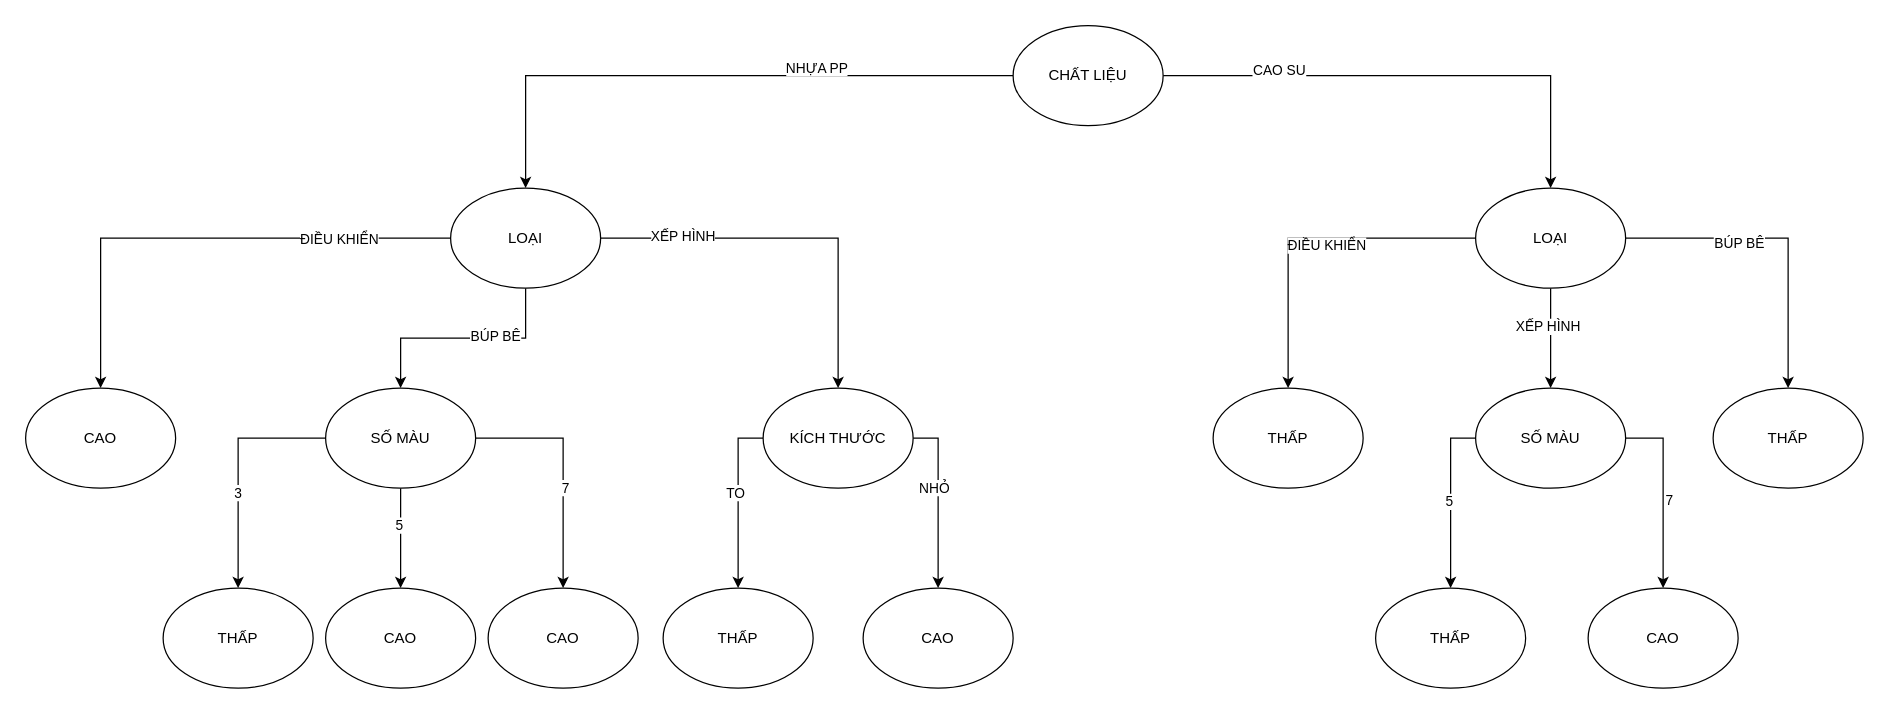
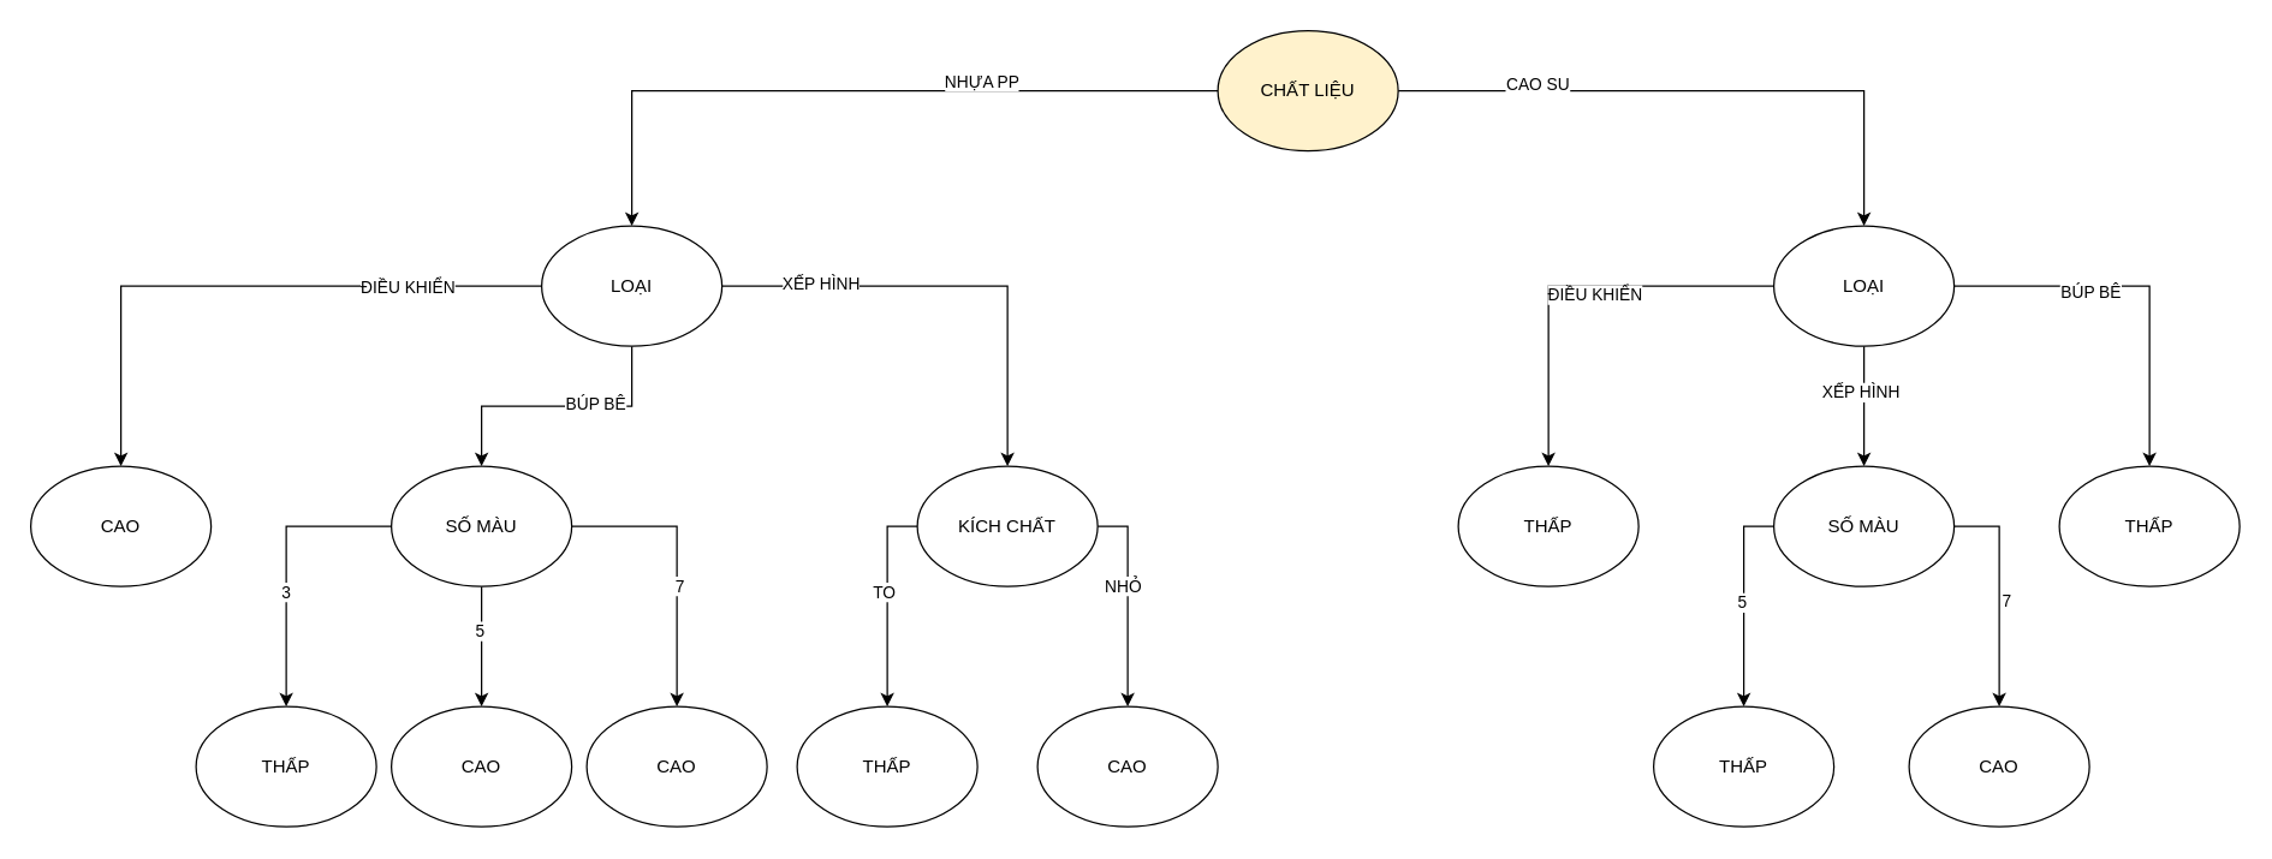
  <mxCell id="0" />
  <mxCell id="1" parent="0" />
  <mxCell id="2" style="edgeStyle=orthogonalEdgeStyle;rounded=0;orthogonalLoop=1;jettySize=auto;html=1;exitX=0;exitY=0.5;exitDx=0;exitDy=0;" parent="1" source="6" target="13" edge="1"><mxGeometry relative="1" as="geometry" /></mxCell>
  <mxCell id="3" value="NHỰA PP" style="edgeLabel;html=1;align=center;verticalAlign=middle;resizable=0;points=[];" parent="2" vertex="1" connectable="0"><mxGeometry x="-0.338" y="-7" relative="1" as="geometry"><mxPoint x="1" as="offset" /></mxGeometry></mxCell>
  <mxCell id="4" style="edgeStyle=orthogonalEdgeStyle;rounded=0;orthogonalLoop=1;jettySize=auto;html=1;exitX=1;exitY=0.5;exitDx=0;exitDy=0;entryX=0.5;entryY=0;entryDx=0;entryDy=0;" parent="1" source="6" target="38" edge="1"><mxGeometry relative="1" as="geometry" /></mxCell>
  <mxCell id="5" value="CAO SU" style="edgeLabel;html=1;align=center;verticalAlign=middle;resizable=0;points=[];" parent="4" vertex="1" connectable="0"><mxGeometry x="-0.544" y="5" relative="1" as="geometry"><mxPoint x="1" as="offset" /></mxGeometry></mxCell>
- <mxCell id="6" value="CHẤT LIỆU" style="ellipse;whiteSpace=wrap;html=1;" parent="1" vertex="1"><mxGeometry x="810" y="20" width="120" height="80" as="geometry" /></mxCell>
+ <mxCell id="6" value="CHẤT LIỆU" style="ellipse;whiteSpace=wrap;html=1;fillColor=#fff2cc;" parent="1" vertex="1"><mxGeometry x="810" y="20" width="120" height="80" as="geometry" /></mxCell>
  <mxCell id="7" style="edgeStyle=orthogonalEdgeStyle;rounded=0;orthogonalLoop=1;jettySize=auto;html=1;exitX=0;exitY=0.5;exitDx=0;exitDy=0;" parent="1" source="13" target="14" edge="1"><mxGeometry relative="1" as="geometry"><Array as="points"><mxPoint x="80" y="190" /></Array></mxGeometry></mxCell>
  <mxCell id="8" value="ĐIỀU KHIỂN" style="edgeLabel;html=1;align=center;verticalAlign=middle;resizable=0;points=[];" parent="7" vertex="1" connectable="0"><mxGeometry x="-0.543" relative="1" as="geometry"><mxPoint x="1" as="offset" /></mxGeometry></mxCell>
  <mxCell id="9" style="edgeStyle=orthogonalEdgeStyle;rounded=0;orthogonalLoop=1;jettySize=auto;html=1;exitX=1;exitY=0.5;exitDx=0;exitDy=0;" parent="1" source="13" target="29" edge="1"><mxGeometry relative="1" as="geometry" /></mxCell>
  <mxCell id="10" value="XẾP HÌNH" style="edgeLabel;html=1;align=center;verticalAlign=middle;resizable=0;points=[];" parent="9" vertex="1" connectable="0"><mxGeometry x="-0.589" y="2" relative="1" as="geometry"><mxPoint x="1" as="offset" /></mxGeometry></mxCell>
  <mxCell id="11" style="edgeStyle=orthogonalEdgeStyle;rounded=0;orthogonalLoop=1;jettySize=auto;html=1;exitX=0.5;exitY=1;exitDx=0;exitDy=0;" parent="1" source="13" target="21" edge="1"><mxGeometry relative="1" as="geometry"><Array as="points"><mxPoint x="420" y="270" /><mxPoint x="320" y="270" /></Array></mxGeometry></mxCell>
  <mxCell id="12" value="BÚP BÊ" style="edgeLabel;html=1;align=center;verticalAlign=middle;resizable=0;points=[];" parent="11" vertex="1" connectable="0"><mxGeometry x="-0.263" y="-2" relative="1" as="geometry"><mxPoint x="1" as="offset" /></mxGeometry></mxCell>
  <mxCell id="13" value="LOẠI" style="ellipse;whiteSpace=wrap;html=1;" parent="1" vertex="1"><mxGeometry x="360" y="150" width="120" height="80" as="geometry" /></mxCell>
  <mxCell id="14" value="CAO" style="ellipse;whiteSpace=wrap;html=1;" parent="1" vertex="1"><mxGeometry x="20" y="310" width="120" height="80" as="geometry" /></mxCell>
  <mxCell id="15" style="edgeStyle=orthogonalEdgeStyle;rounded=0;orthogonalLoop=1;jettySize=auto;html=1;exitX=0;exitY=0.5;exitDx=0;exitDy=0;" parent="1" source="21" target="22" edge="1"><mxGeometry relative="1" as="geometry" /></mxCell>
  <mxCell id="16" value="3" style="edgeLabel;html=1;align=center;verticalAlign=middle;resizable=0;points=[];" parent="15" vertex="1" connectable="0"><mxGeometry x="0.19" y="-1" relative="1" as="geometry"><mxPoint as="offset" /></mxGeometry></mxCell>
  <mxCell id="17" style="edgeStyle=orthogonalEdgeStyle;rounded=0;orthogonalLoop=1;jettySize=auto;html=1;exitX=0.5;exitY=1;exitDx=0;exitDy=0;" parent="1" source="21" target="23" edge="1"><mxGeometry relative="1" as="geometry" /></mxCell>
  <mxCell id="18" value="5" style="edgeLabel;html=1;align=center;verticalAlign=middle;resizable=0;points=[];" parent="17" vertex="1" connectable="0"><mxGeometry x="-0.275" y="-2" relative="1" as="geometry"><mxPoint as="offset" /></mxGeometry></mxCell>
  <mxCell id="19" style="edgeStyle=orthogonalEdgeStyle;rounded=0;orthogonalLoop=1;jettySize=auto;html=1;exitX=1;exitY=0.5;exitDx=0;exitDy=0;" parent="1" source="21" target="24" edge="1"><mxGeometry relative="1" as="geometry"><Array as="points"><mxPoint x="450" y="350" /></Array></mxGeometry></mxCell>
  <mxCell id="20" value="7" style="edgeLabel;html=1;align=center;verticalAlign=middle;resizable=0;points=[];" parent="19" vertex="1" connectable="0"><mxGeometry x="0.147" y="1" relative="1" as="geometry"><mxPoint as="offset" /></mxGeometry></mxCell>
  <mxCell id="21" value="SỐ MÀU" style="ellipse;whiteSpace=wrap;html=1;" parent="1" vertex="1"><mxGeometry x="260" y="310" width="120" height="80" as="geometry" /></mxCell>
  <mxCell id="22" value="THẤP" style="ellipse;whiteSpace=wrap;html=1;" parent="1" vertex="1"><mxGeometry x="130" y="470" width="120" height="80" as="geometry" /></mxCell>
  <mxCell id="23" value="CAO" style="ellipse;whiteSpace=wrap;html=1;" parent="1" vertex="1"><mxGeometry x="260" y="470" width="120" height="80" as="geometry" /></mxCell>
  <mxCell id="24" value="CAO" style="ellipse;whiteSpace=wrap;html=1;" parent="1" vertex="1"><mxGeometry x="390" y="470" width="120" height="80" as="geometry" /></mxCell>
  <mxCell id="25" style="edgeStyle=orthogonalEdgeStyle;rounded=0;orthogonalLoop=1;jettySize=auto;html=1;exitX=0;exitY=0.5;exitDx=0;exitDy=0;entryX=0.5;entryY=0;entryDx=0;entryDy=0;" parent="1" source="29" target="30" edge="1"><mxGeometry relative="1" as="geometry"><Array as="points"><mxPoint x="590" y="350" /></Array></mxGeometry></mxCell>
  <mxCell id="26" value="TO" style="edgeLabel;html=1;align=center;verticalAlign=middle;resizable=0;points=[];" parent="25" vertex="1" connectable="0"><mxGeometry x="-0.1" y="-3" relative="1" as="geometry"><mxPoint as="offset" /></mxGeometry></mxCell>
  <mxCell id="27" style="edgeStyle=orthogonalEdgeStyle;rounded=0;orthogonalLoop=1;jettySize=auto;html=1;exitX=1;exitY=0.5;exitDx=0;exitDy=0;entryX=0.5;entryY=0;entryDx=0;entryDy=0;" parent="1" source="29" target="31" edge="1"><mxGeometry relative="1" as="geometry" /></mxCell>
  <mxCell id="28" value="NHỎ" style="edgeLabel;html=1;align=center;verticalAlign=middle;resizable=0;points=[];" parent="27" vertex="1" connectable="0"><mxGeometry x="-0.157" y="-4" relative="1" as="geometry"><mxPoint as="offset" /></mxGeometry></mxCell>
- <mxCell id="29" value="KÍCH THƯỚC" style="ellipse;whiteSpace=wrap;html=1;" parent="1" vertex="1"><mxGeometry x="610" y="310" width="120" height="80" as="geometry" /></mxCell>
+ <mxCell id="29" value="KÍCH CHẤT" style="ellipse;whiteSpace=wrap;html=1;" parent="1" vertex="1"><mxGeometry x="610" y="310" width="120" height="80" as="geometry" /></mxCell>
  <mxCell id="30" value="THẤP" style="ellipse;whiteSpace=wrap;html=1;" parent="1" vertex="1"><mxGeometry y="470" width="120" height="80" as="geometry" x="530" /></mxCell>
  <mxCell id="31" value="CAO" style="ellipse;whiteSpace=wrap;html=1;" parent="1" vertex="1"><mxGeometry x="690" y="470" width="120" height="80" as="geometry" /></mxCell>
  <mxCell id="32" style="edgeStyle=orthogonalEdgeStyle;rounded=0;orthogonalLoop=1;jettySize=auto;html=1;exitX=0;exitY=0.5;exitDx=0;exitDy=0;" parent="1" source="38" target="39" edge="1"><mxGeometry relative="1" as="geometry"><Array as="points"><mxPoint x="1030" y="190" /></Array></mxGeometry></mxCell>
  <mxCell id="33" value="ĐIỀU KHIỂN" style="edgeLabel;html=1;align=center;verticalAlign=middle;resizable=0;points=[];" parent="32" vertex="1" connectable="0"><mxGeometry x="-0.101" y="5" relative="1" as="geometry"><mxPoint x="1" as="offset" /></mxGeometry></mxCell>
  <mxCell id="34" style="edgeStyle=orthogonalEdgeStyle;rounded=0;orthogonalLoop=1;jettySize=auto;html=1;exitX=1;exitY=0.5;exitDx=0;exitDy=0;" parent="1" source="38" target="45" edge="1"><mxGeometry relative="1" as="geometry" /></mxCell>
  <mxCell id="35" value="BÚP BÊ" style="edgeLabel;html=1;align=center;verticalAlign=middle;resizable=0;points=[];" parent="34" vertex="1" connectable="0"><mxGeometry x="-0.291" y="-3" relative="1" as="geometry"><mxPoint x="1" as="offset" /></mxGeometry></mxCell>
  <mxCell id="36" style="edgeStyle=orthogonalEdgeStyle;rounded=0;orthogonalLoop=1;jettySize=auto;html=1;exitX=0.5;exitY=1;exitDx=0;exitDy=0;entryX=0.5;entryY=0;entryDx=0;entryDy=0;" parent="1" source="38" target="44" edge="1"><mxGeometry relative="1" as="geometry"><Array as="points"><mxPoint x="1240" y="260" /><mxPoint x="1240" y="260" /></Array></mxGeometry></mxCell>
  <mxCell id="37" value="XẾP HÌNH" style="edgeLabel;html=1;align=center;verticalAlign=middle;resizable=0;points=[];" parent="36" vertex="1" connectable="0"><mxGeometry x="-0.25" y="-3" relative="1" as="geometry"><mxPoint as="offset" /></mxGeometry></mxCell>
  <mxCell id="38" value="LOẠI" style="ellipse;whiteSpace=wrap;html=1;" parent="1" vertex="1"><mxGeometry x="1180" y="150" width="120" height="80" as="geometry" /></mxCell>
  <mxCell id="39" value="THẤP" style="ellipse;whiteSpace=wrap;html=1;" parent="1" vertex="1"><mxGeometry x="970" y="310" width="120" height="80" as="geometry" /></mxCell>
  <mxCell id="40" style="edgeStyle=orthogonalEdgeStyle;rounded=0;orthogonalLoop=1;jettySize=auto;html=1;exitX=0;exitY=0.5;exitDx=0;exitDy=0;" parent="1" source="44" target="46" edge="1"><mxGeometry relative="1" as="geometry"><Array as="points"><mxPoint x="1160" y="350" /></Array></mxGeometry></mxCell>
  <mxCell id="41" value="5" style="edgeLabel;html=1;align=center;verticalAlign=middle;resizable=0;points=[];" parent="40" vertex="1" connectable="0"><mxGeometry y="-2" relative="1" as="geometry"><mxPoint as="offset" /></mxGeometry></mxCell>
  <mxCell id="42" style="edgeStyle=orthogonalEdgeStyle;rounded=0;orthogonalLoop=1;jettySize=auto;html=1;exitX=1;exitY=0.5;exitDx=0;exitDy=0;" parent="1" source="44" target="47" edge="1"><mxGeometry relative="1" as="geometry"><Array as="points"><mxPoint x="1330" y="350" /></Array></mxGeometry></mxCell>
  <mxCell id="43" value="7" style="edgeLabel;html=1;align=center;verticalAlign=middle;resizable=0;points=[];" parent="42" vertex="1" connectable="0"><mxGeometry x="0.053" y="4" relative="1" as="geometry"><mxPoint as="offset" /></mxGeometry></mxCell>
  <mxCell id="44" value="SỐ MÀU" style="ellipse;whiteSpace=wrap;html=1;" parent="1" vertex="1"><mxGeometry x="1180" y="310" width="120" height="80" as="geometry" /></mxCell>
  <mxCell id="45" value="THẤP" style="ellipse;whiteSpace=wrap;html=1;" parent="1" vertex="1"><mxGeometry x="1370" y="310" width="120" height="80" as="geometry" /></mxCell>
  <mxCell id="46" value="THẤP" style="ellipse;whiteSpace=wrap;html=1;" parent="1" vertex="1"><mxGeometry x="1100" y="470" width="120" height="80" as="geometry" /></mxCell>
  <mxCell id="47" value="CAO" style="ellipse;whiteSpace=wrap;html=1;" parent="1" vertex="1"><mxGeometry x="1270" y="470" width="120" height="80" as="geometry" /></mxCell>
